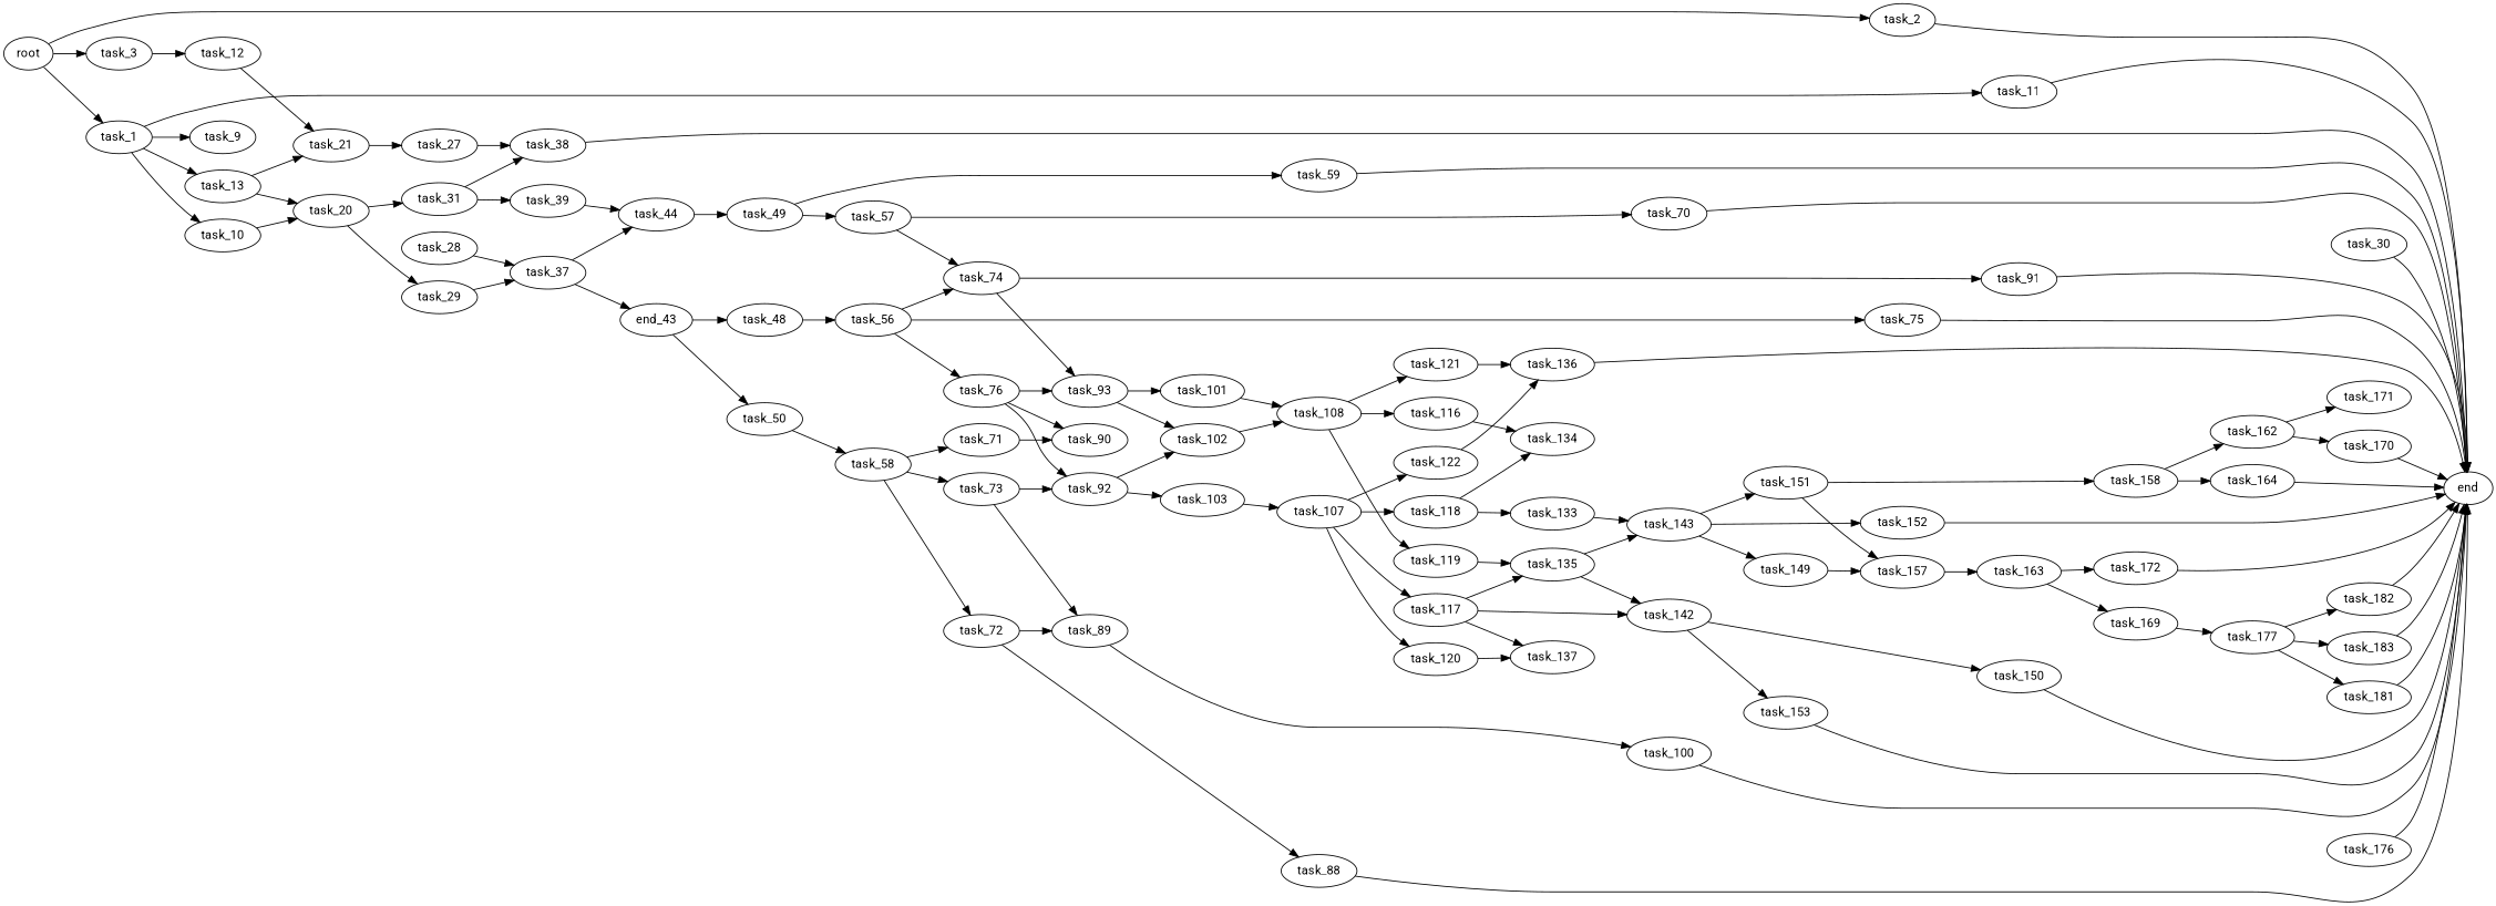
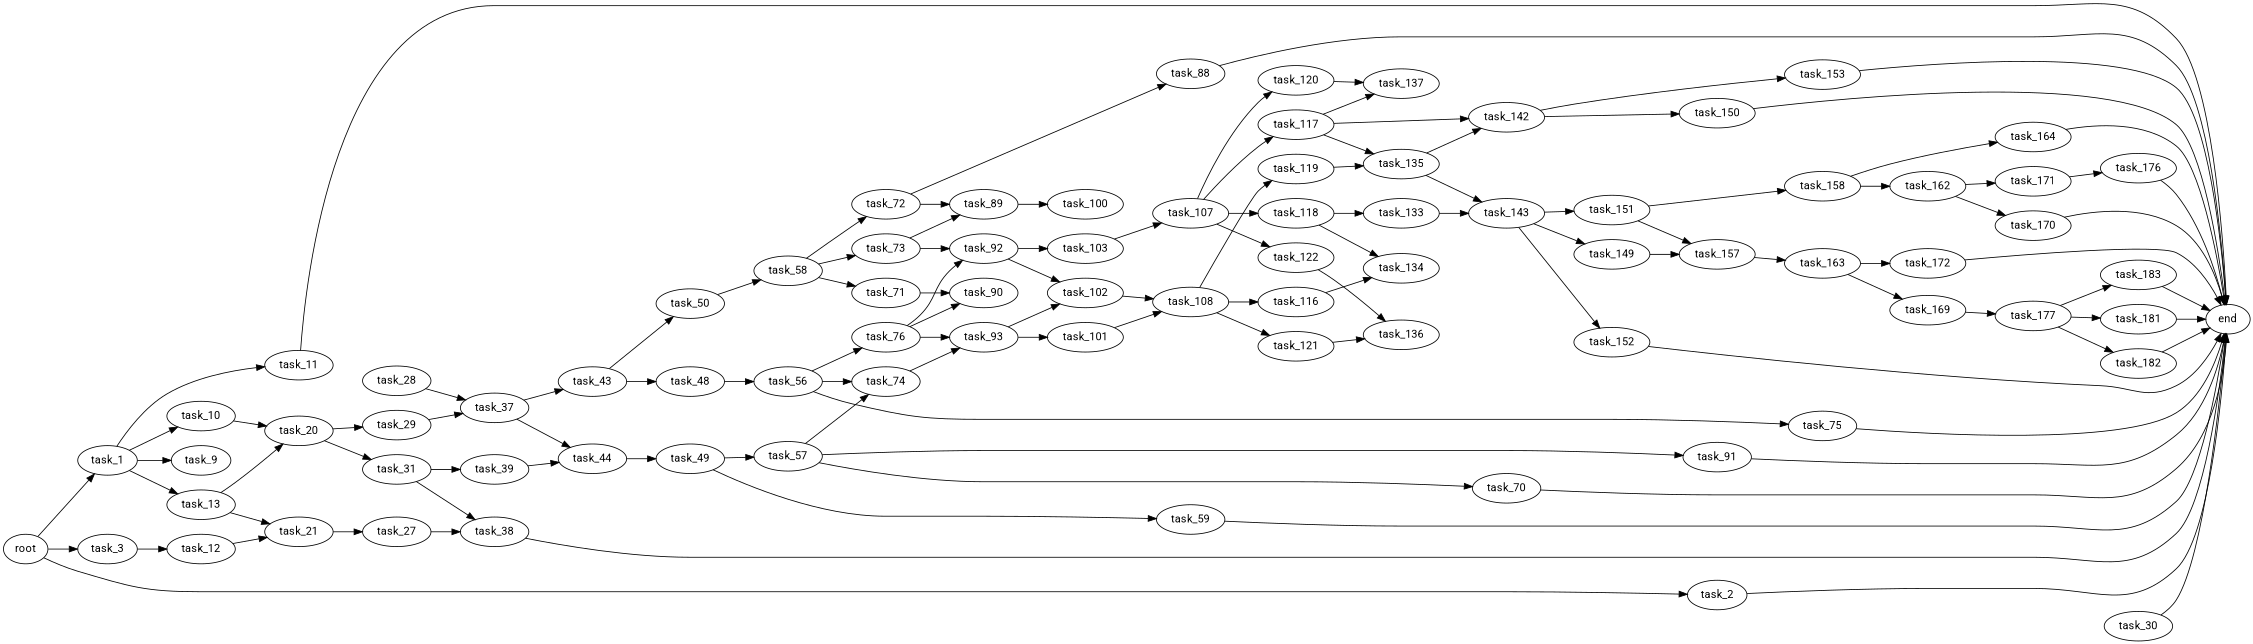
  digraph {
    fontname=Roboto
    rankdir=LR
    node [fontname=Roboto]
    edge [fontname=Roboto]
    root
    task_1
    task_2
    task_3
    task_9
    task_10
    task_11
    task_13
    end
    task_12
    task_20
    task_21
    task_29
    task_31
    task_27
    task_28
    task_37
    task_30
    task_38
    task_39
-   task_43 [label=end_43]
+   task_43
    task_44
    task_48
    task_50
    task_49
    task_56
    task_58
    task_57
    task_59
    task_74
    task_75
    task_76
    task_70
    task_71
    task_72
    task_73
    task_91
    task_93
    task_90
    task_92
    task_88
    task_89
    task_100
    task_102
    task_103
    task_101
    task_108
    task_107
    task_116
    task_119
    task_121
    task_117
    task_118
    task_120
    task_122
    task_135
    task_137
    task_142
    task_134
    task_133
    task_136
    task_143
    task_149
    task_151
    task_152
    task_150
    task_153
    task_157
    task_158
    task_163
    task_162
    task_164
    task_169
    task_172
    task_170
    task_171
    task_176
    task_177
    task_181
    task_182
    task_183
    root -> task_1
    root -> task_2
    root -> task_3
    task_1 -> task_9
    task_1 -> task_10
    task_1 -> task_11
    task_1 -> task_13
    task_2 -> end
    task_3 -> task_12
    task_10 -> task_20
    task_11 -> end
    task_13 -> task_20
    task_13 -> task_21
    task_12 -> task_21
    task_20 -> task_29
    task_20 -> task_31
    task_21 -> task_27
    task_29 -> task_37
    task_31 -> task_38
    task_31 -> task_39
    task_27 -> task_38
    task_28 -> task_37
    task_37 -> task_43
    task_37 -> task_44
    task_30 -> end
    task_38 -> end
    task_39 -> task_44
    task_43 -> task_48
    task_43 -> task_50
    task_44 -> task_49
    task_48 -> task_56
    task_50 -> task_58
    task_49 -> task_57
    task_49 -> task_59
    task_56 -> task_74
    task_56 -> task_75
    task_56 -> task_76
    task_58 -> task_71
    task_58 -> task_72
    task_58 -> task_73
    task_57 -> task_74
    task_57 -> task_70
    task_59 -> end
-   task_74 -> task_91
+   task_57 -> task_91
    task_74 -> task_93
    task_75 -> end
    task_76 -> task_93
    task_76 -> task_90
    task_76 -> task_92
    task_70 -> end
    task_71 -> task_90
    task_72 -> task_88
    task_72 -> task_89
    task_73 -> task_92
    task_73 -> task_89
    task_91 -> end
    task_93 -> task_102
    task_93 -> task_101
    task_92 -> task_102
    task_92 -> task_103
    task_88 -> end
    task_89 -> task_100
-   task_100 -> end
    task_102 -> task_108
    task_103 -> task_107
    task_101 -> task_108
    task_108 -> task_116
    task_108 -> task_119
    task_108 -> task_121
    task_107 -> task_117
    task_107 -> task_118
    task_107 -> task_120
    task_107 -> task_122
    task_116 -> task_134
    task_119 -> task_135
    task_121 -> task_136
    task_117 -> task_135
    task_117 -> task_137
    task_117 -> task_142
    task_118 -> task_134
    task_118 -> task_133
    task_120 -> task_137
    task_122 -> task_136
    task_135 -> task_142
    task_135 -> task_143
    task_142 -> task_150
    task_142 -> task_153
    task_133 -> task_143
-   task_136 -> end
    task_143 -> task_149
    task_143 -> task_151
    task_143 -> task_152
    task_149 -> task_157
    task_151 -> task_157
    task_151 -> task_158
    task_152 -> end
    task_150 -> end
    task_153 -> end
    task_157 -> task_163
    task_158 -> task_162
    task_158 -> task_164
    task_163 -> task_169
    task_163 -> task_172
    task_162 -> task_170
    task_162 -> task_171
    task_164 -> end
    task_169 -> task_177
    task_172 -> end
    task_170 -> end
+   task_171 -> task_176
    task_176 -> end
    task_177 -> task_181
    task_177 -> task_182
    task_177 -> task_183
    task_181 -> end
    task_182 -> end
    task_183 -> end
  }
